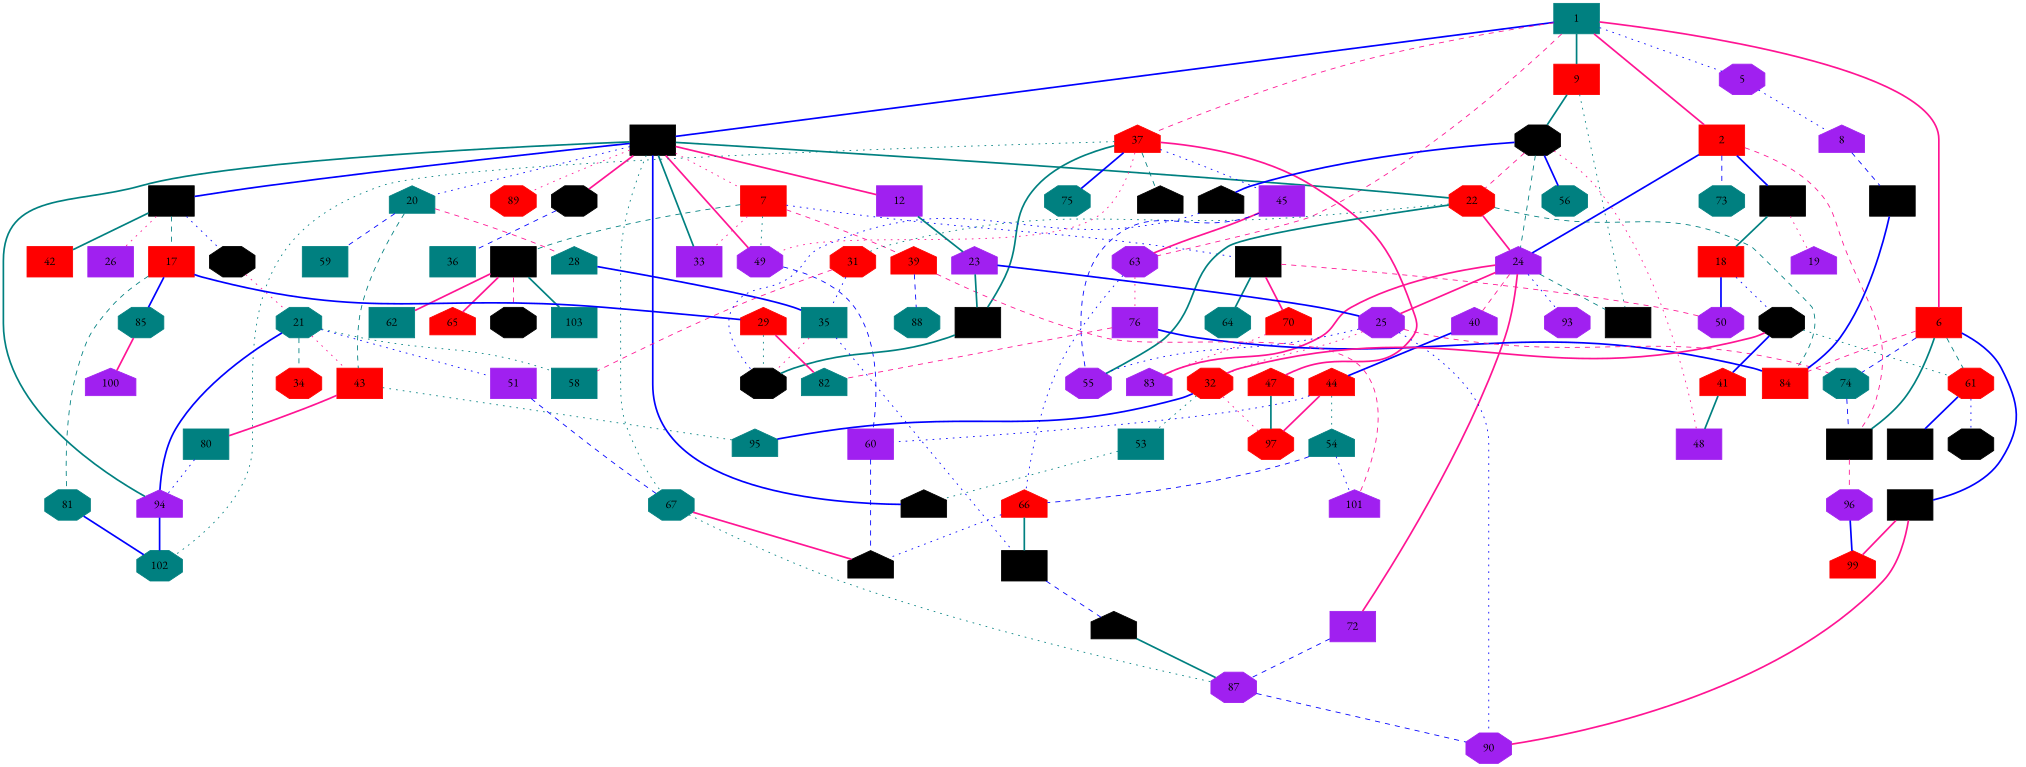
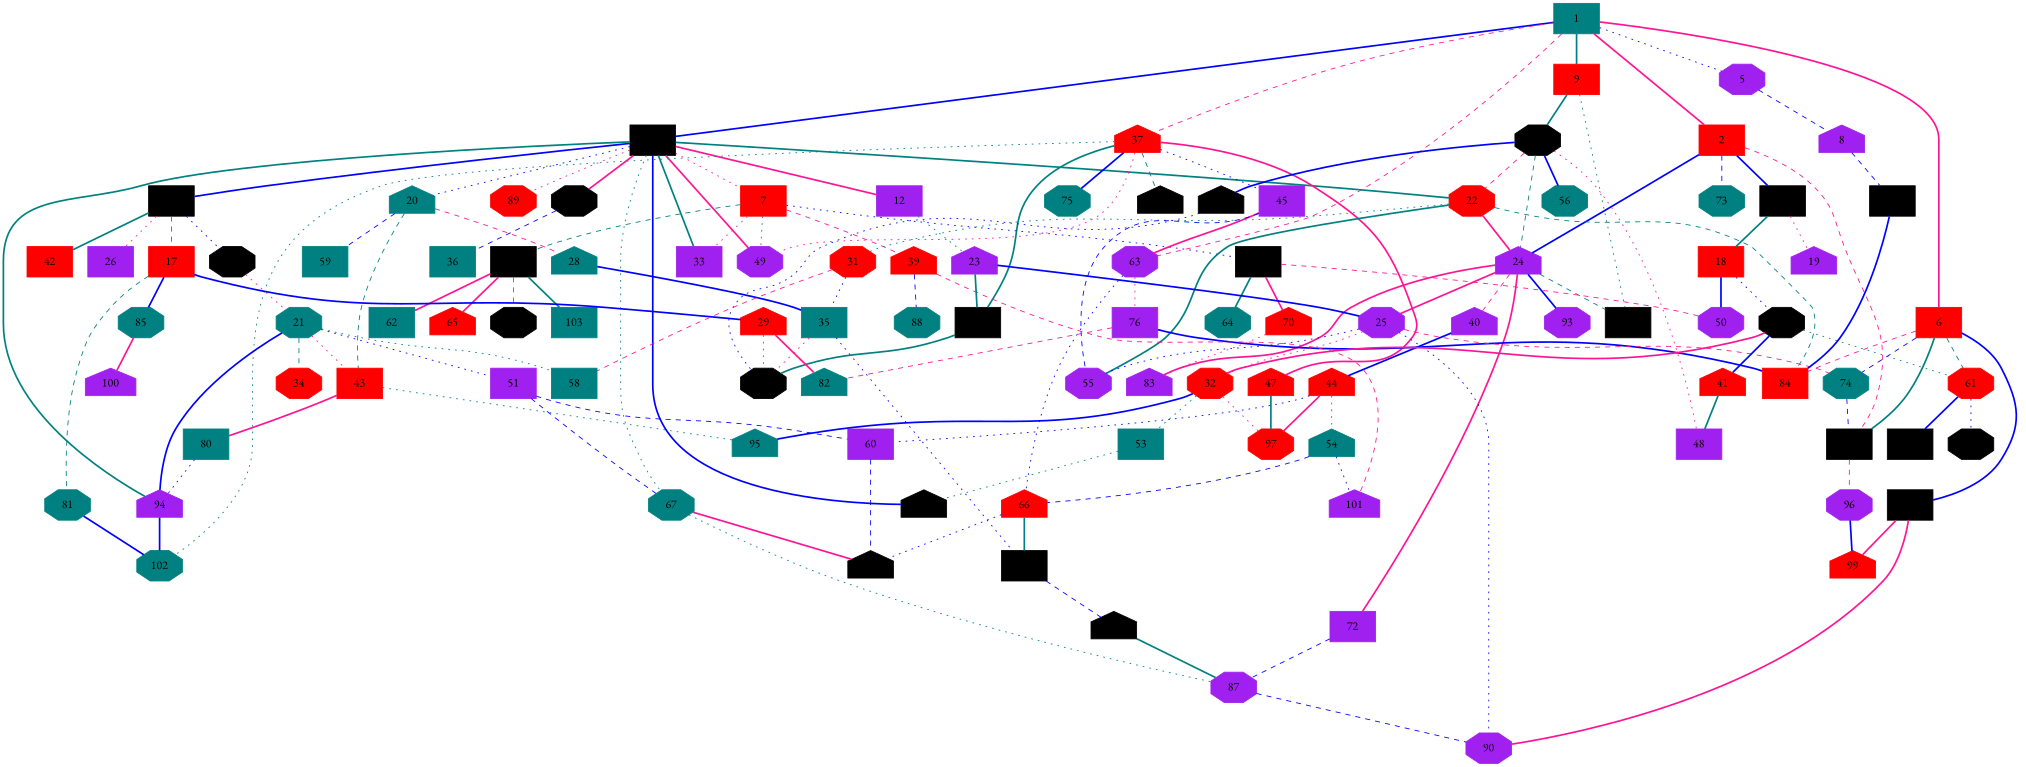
  graph {
    fontname="EB Garamond"
    node [color=purple fontname="EB Garamond" shape=box style=filled]
    edge [color=blue fontname="EB Garamond" style=bold]
    1 [color=teal]
    2 [color=red]
    3 [color=black]
    5 [shape=octagon]
    6 [color=red]
    9 [color=red]
    37 [color=red shape=house]
    63 [shape=octagon]
    4 [color=black]
    24 [shape=house]
    73 [color=teal shape=octagon]
    77 [color=black]
    7 [color=red]
    10 [color=black]
    12
    13 [color=black shape=octagon]
    20 [color=teal shape=house]
    22 [color=red shape=octagon]
    33
    49 [shape=octagon]
    57 [color=black shape=house]
    67 [color=teal shape=octagon]
    89 [color=red shape=octagon]
    94 [shape=house]
    8 [shape=house]
    11 [color=black]
    61 [color=red shape=octagon]
    74 [color=teal shape=octagon]
    84 [color=red]
    15 [color=black shape=octagon]
    91 [color=black]
    92 [color=black]
    45
    47 [color=red shape=house]
    68 [color=black shape=house]
    75 [color=teal shape=octagon]
    102 [color=teal shape=octagon]
    66 [color=red shape=house]
    76
    18 [color=red]
    19 [shape=house]
    25 [shape=octagon]
    40 [shape=house]
    72
    83 [shape=house]
    93 [shape=octagon]
    96 [shape=octagon]
    16 [color=black]
    39 [color=red shape=house]
    46 [color=black]
    14 [color=black shape=octagon]
    17 [color=red]
    26
    42 [color=red]
    23 [shape=house]
    36 [color=teal]
    28 [color=teal shape=house]
    43 [color=red]
    59 [color=teal]
    31 [color=red shape=octagon]
    55 [shape=octagon]
    60
    71 [color=black shape=house]
    87 [shape=octagon]
    30 [color=black shape=octagon]
    50 [shape=octagon]
    52 [color=black]
    90 [shape=octagon]
    99 [color=red shape=house]
    79 [color=black shape=octagon]
    104 [color=black]
    62 [color=teal]
    65 [color=red shape=house]
    78 [color=black shape=octagon]
    103 [color=teal]
    88 [color=teal shape=octagon]
    101 [shape=house]
    64 [color=teal shape=octagon]
    70 [color=red shape=house]
    27 [color=black shape=house]
    48
    56 [color=teal shape=octagon]
    21 [color=teal shape=octagon]
    29 [color=red shape=house]
    81 [color=teal shape=octagon]
    85 [color=teal shape=octagon]
    34 [color=red shape=octagon]
    51
    58 [color=teal]
    98 [color=black shape=octagon]
    82 [color=teal shape=house]
    100 [shape=house]
    32 [color=red shape=octagon]
    41 [color=red shape=house]
    35 [color=teal]
    95 [color=teal shape=house]
    80 [color=teal]
    44 [color=red shape=house]
    53 [color=teal]
    97 [color=red shape=octagon]
    69 [color=black]
    86 [color=black shape=house]
    54 [color=teal shape=house]
    1 -- 2 [color=deeppink]
    1 -- 3
    1 -- 5 [style=dotted]
    1 -- 6 [color=deeppink]
    1 -- 9 [color=teal]
    1 -- 37 [color=deeppink style=dashed]
    1 -- 63 [color=deeppink style=dashed]
    2 -- 4
    2 -- 24
    2 -- 73 [style=dashed]
    2 -- 77 [color=deeppink style=dashed]
    3 -- 7 [color=deeppink style=dotted]
    3 -- 10
    3 -- 12 [color=deeppink]
    3 -- 13 [color=deeppink]
    3 -- 20 [style=dotted]
    3 -- 22 [color=teal]
    3 -- 33 [color=teal]
    3 -- 49 [color=deeppink]
    3 -- 57
    3 -- 67 [color=teal style=dotted]
    3 -- 89 [color=deeppink style=dotted]
    3 -- 94 [color=teal]
-   5 -- 8 [style=dotted]
+   5 -- 8 [style=dashed]
    6 -- 77 [color=teal]
    6 -- 11
    6 -- 61 [color=teal style=dashed]
    6 -- 74 [style=dashed]
    6 -- 84 [color=deeppink style=dashed]
    9 -- 15 [color=teal]
    9 -- 91 [color=teal style=dotted]
    37 -- 49 [color=deeppink style=dotted]
    37 -- 92 [color=teal]
    37 -- 45 [style=dotted]
    37 -- 47 [color=deeppink]
    37 -- 68 [color=teal style=dashed]
    37 -- 75
    37 -- 102 [color=teal style=dotted]
    63 -- 66 [style=dotted]
    63 -- 76 [color=deeppink style=dotted]
    4 -- 18 [color=teal]
    4 -- 19 [color=deeppink style=dotted]
    24 -- 91 [color=teal style=dashed]
    24 -- 25 [color=deeppink]
    24 -- 40 [color=deeppink style=dashed]
    24 -- 72 [color=deeppink]
    24 -- 83 [color=deeppink]
-   24 -- 93 [style=dotted]
+   24 -- 93
    77 -- 96 [color=deeppink style=dashed]
    7 -- 33 [color=deeppink style=dotted]
    7 -- 49 [color=teal style=dotted]
    7 -- 16 [color=teal style=dashed]
    7 -- 39 [color=deeppink style=dashed]
    7 -- 46 [style=dotted]
    10 -- 14 [style=dotted]
    10 -- 17 [color=teal style=dashed]
    10 -- 26 [color=deeppink style=dotted]
    10 -- 42 [color=teal]
-   12 -- 23 [color=teal]
+   12 -- 23 [color=teal style=dotted]
    13 -- 36 [style=dashed]
    20 -- 28 [color=deeppink style=dashed]
    20 -- 43 [color=teal style=dashed]
    20 -- 59 [style=dashed]
    22 -- 24 [color=deeppink]
    22 -- 84 [color=teal style=dashed]
    22 -- 31 [color=teal style=dotted]
    22 -- 55 [color=teal]
-   49 -- 60 [style=dashed]
+   51 -- 60 [style=dashed]
    67 -- 71 [color=deeppink]
    67 -- 87 [color=teal style=dotted]
    94 -- 102
    8 -- 52 [style=dashed]
    11 -- 90 [color=deeppink]
    11 -- 99 [color=deeppink]
    61 -- 79 [style=dotted]
    61 -- 104
    74 -- 77 [style=dashed]
    15 -- 24 [color=teal style=dashed]
    15 -- 22 [color=deeppink style=dashed]
    15 -- 27
    15 -- 48 [color=deeppink style=dotted]
    15 -- 56
    92 -- 98 [color=teal]
    45 -- 63 [color=deeppink]
    45 -- 55 [style=dashed]
    47 -- 97 [color=teal]
    66 -- 71 [style=dotted]
    66 -- 69 [color=teal]
    76 -- 84
    76 -- 82 [color=deeppink style=dashed]
    18 -- 30 [style=dotted]
    18 -- 50
    25 -- 74 [color=deeppink style=dashed]
    25 -- 55 [style=dotted]
    25 -- 90 [style=dotted]
    25 -- 32 [color=deeppink style=dotted]
    40 -- 44
    72 -- 87 [style=dashed]
    96 -- 99
    16 -- 62 [color=deeppink]
    16 -- 65 [color=deeppink]
    16 -- 78 [color=deeppink style=dashed]
    16 -- 103 [color=teal]
    39 -- 88 [style=dashed]
    39 -- 101 [color=deeppink style=dashed]
    46 -- 50 [color=deeppink style=dashed]
    46 -- 64 [color=teal]
    46 -- 70 [color=deeppink]
    14 -- 21 [color=deeppink style=dotted]
    17 -- 29
    17 -- 81 [color=teal style=dashed]
    17 -- 85
    23 -- 92 [color=teal]
    23 -- 25
    28 -- 35
    43 -- 95 [color=teal style=dotted]
    43 -- 80 [color=deeppink]
    31 -- 58 [color=deeppink style=dashed]
    31 -- 35 [style=dotted]
    60 -- 71 [style=dashed]
    87 -- 90 [style=dashed]
    30 -- 61 [color=teal style=dotted]
    30 -- 32 [color=deeppink]
    30 -- 41
    52 -- 84
    70 -- 83 [color=deeppink style=dotted]
    27 -- 98 [style=dotted]
    21 -- 94
    21 -- 43 [color=deeppink style=dotted]
    21 -- 34 [color=teal style=dashed]
    21 -- 51 [style=dotted]
    21 -- 58 [color=teal style=dotted]
    29 -- 98 [color=teal style=dotted]
    29 -- 82 [color=deeppink]
    81 -- 102
    85 -- 100 [color=deeppink]
    51 -- 67 [style=dashed]
    32 -- 95
    32 -- 53 [color=teal style=dotted]
    32 -- 97 [color=deeppink style=dotted]
    41 -- 48 [color=teal]
    35 -- 98 [color=deeppink style=dotted]
    35 -- 69 [style=dotted]
    80 -- 94 [style=dotted]
    44 -- 60 [style=dotted]
    44 -- 97 [color=deeppink]
    44 -- 54 [color=teal style=dotted]
    53 -- 57 [color=teal style=dotted]
    69 -- 86 [style=dashed]
    86 -- 87 [color=teal]
    54 -- 66 [style=dashed]
    54 -- 101 [style=dotted]
  }
